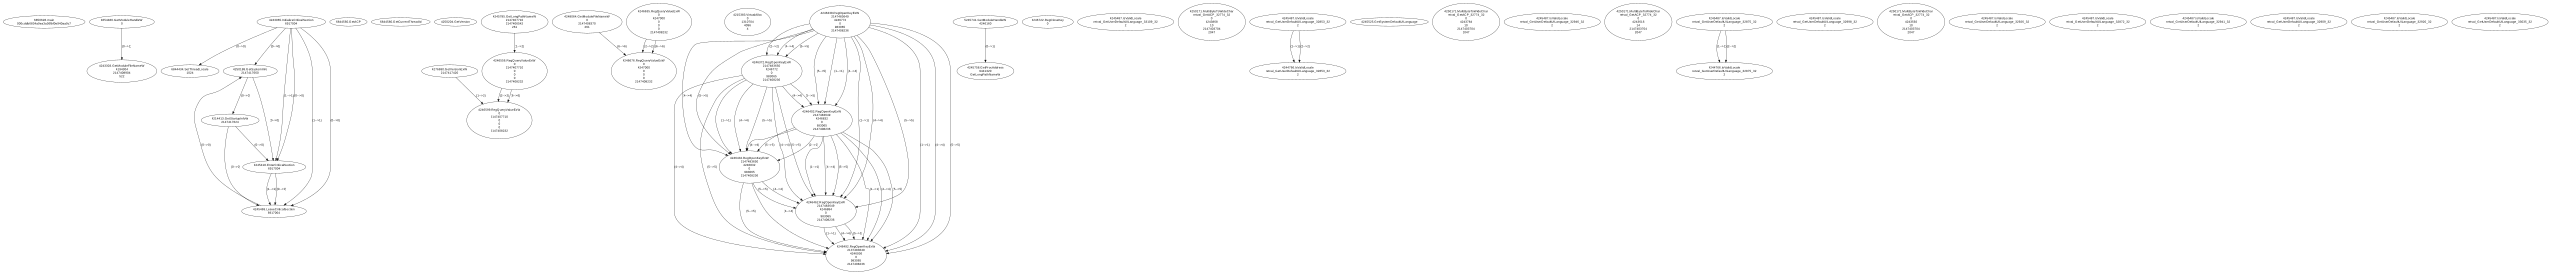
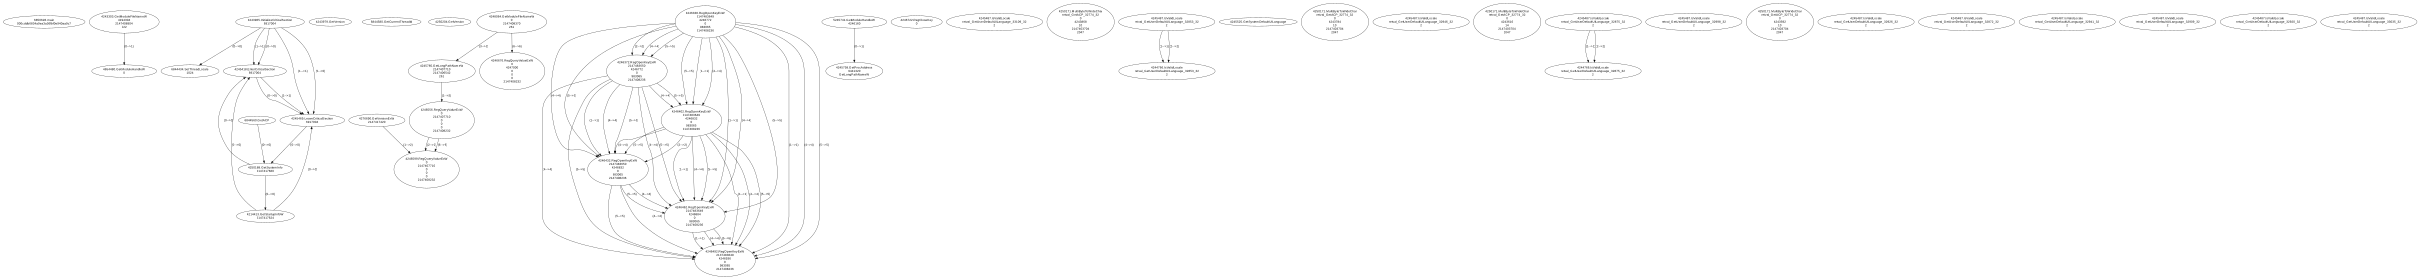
  digraph {
    fontname="Liberation Sans"
    node [fontname="Liberation Sans"]
    edge [fontname="Liberation Sans"]
    n1 [label="6850628.main\n000cddb6834a9ea3a36fbf0e940aa9c7"]
    n2 [label="4654480.GetModuleHandleW\n0"]
    n3 [label="4243303.GetModuleFileNameW\n4194304\n2147408904\n522"]
    n4 [label="6844434.SetThreadLocale\n1024"]
    n5 [label="4243965.InitializeCriticalSection\n6917004"]
    n6 [label="4250188.GetSystemInfo\n2147417660"]
    n7 [label="4245418.EnterCriticalSection\n6917004"]
    n8 [label="4245469.LeaveCriticalSection\n6917004"]
    n9 [label="4214413.GetStartupInfoW\n2147417624"]
+   n10 [label="4243979.GetVersion\n"]
    n11 [label="6844560.GetACP\n"]
    n12 [label="6844580.GetCurrentThreadId\n"]
    n13 [label="4250204.GetVersion\n"]
    n14 [label="4276690.GetVersionExW\n2147417420"]
    n15 [label="4246599.RegQueryValueExW\n0\n2147407710\n0\n0\n0\n2147408232"]
    n16 [label="4248064.GetModuleFileNameW\n0\n2147408370\n261"]
    n17 [label="4245785.GetLongPathNameW\n2147407710\n2147406542\n261"]
    n18 [label="4246676.RegQueryValueExW\n0\n4247000\n0\n0\n0\n2147408232"]
    n19 [label="4246556.RegQueryValueExW\n0\n2147407710\n0\n0\n0\n2147408232"]
-   n20 [label="4215383.VirtualAlloc\n0\n1310704\n4096\n4"]
    n21 [label="4246338.RegOpenKeyExW\n2147483649\n4246772\n0\n983065\n2147408236"]
    n22 [label="4246372.RegOpenKeyExW\n2147483650\n4246772\n0\n983065\n2147408236"]
    n23 [label="4246402.RegOpenKeyExW\n2147483649\n4246832\n0\n983065\n2147408236"]
    n24 [label="4246432.RegOpenKeyExW\n2147483650\n4246832\n0\n983065\n2147408236"]
    n25 [label="4246462.RegOpenKeyExW\n2147483649\n4246884\n0\n983065\n2147408236"]
    n26 [label="4246492.RegOpenKeyExW\n2137483649\n4246936\n0\n983065\n2147408236"]
    n27 [label="5245741.GetModuleHandleW\n4246160"]
    n28 [label="4245758.GetProcAddress\n9441320\nGetLongPathNameW"]
-   n29 [label="4246635.RegQueryValueExW\n0\n4247000\n0\n0\n0\n2147408232"]
    n30 [label="4246722.RegCloseKey\n0"]
    n31 [label="4245487.IsValidLocale\nretval_GetUserDefaultUILanguage_33109_32\n2"]
    n32 [label="4250171.MultiByteToWideChar\nretval_GetACP_32774_32\n0\n4243868\n10\n2147403704\n2047"]
    n33 [label="4245487.IsValidLocale\nretval_GetUserDefaultUILanguage_32853_32\n2"]
    n34 [label="4244766.IsValidLocale\nretval_GetUserDefaultUILanguage_32853_32\n2"]
    n35 [label="4245525.GetSystemDefaultUILanguage\n"]
    n36 [label="4250171.MultiByteToWideChar\nretval_GetACP_32774_32\n0\n4243784\n10\n2147403704\n2047"]
    n37 [label="4245487.IsValidLocale\nretval_GetUserDefaultUILanguage_32946_32\n2"]
    n38 [label="4250171.MultiByteToWideChar\nretval_GetACP_32774_32\n0\n4243616\n14\n2147403704\n2047"]
    n39 [label="4245487.IsValidLocale\nretval_GetUserDefaultUILanguage_32875_32\n2"]
    n40 [label="4244766.IsValidLocale\nretval_GetUserDefaultUILanguage_32875_32\n2"]
    n41 [label="4245487.IsValidLocale\nretval_GetUserDefaultUILanguage_32998_32\n2"]
    n42 [label="4250171.MultiByteToWideChar\nretval_GetACP_32774_32\n0\n4243592\n10\n2147403704\n2047"]
    n43 [label="4245487.IsValidLocale\nretval_GetUserDefaultUILanguage_32926_32\n2"]
    n44 [label="4245487.IsValidLocale\nretval_GetUserDefaultUILanguage_32872_32\n2"]
    n45 [label="4245487.IsValidLocale\nretval_GetUserDefaultUILanguage_32941_32\n2"]
    n46 [label="4245487.IsValidLocale\nretval_GetUserDefaultUILanguage_32909_32\n2"]
    n47 [label="4245487.IsValidLocale\nretval_GetUserDefaultUILanguage_32920_32\n2"]
    n48 [label="4245487.IsValidLocale\nretval_GetUserDefaultUILanguage_33035_32\n2"]
-   n2 -> n3 [label="(0-->1)"]
+   n3 -> n2 [label="(0-->1)"]
    n5 -> n4 [label="(0-->0)"]
-   n5 -> n6 [label="(0-->0)"]
+   n11 -> n6 [label="(0-->0)"]
    n5 -> n7 [label="(1-->1)"]
    n5 -> n7 [label="(0-->0)"]
    n5 -> n8 [label="(1-->1)"]
    n5 -> n8 [label="(0-->0)"]
    n6 -> n7 [label="(0-->0)"]
    n6 -> n9 [label="(0-->0)"]
    n7 -> n8 [label="(1-->1)"]
    n7 -> n8 [label="(0-->0)"]
    n8 -> n6 [label="(0-->0)"]
    n9 -> n7 [label="(0-->0)"]
    n9 -> n8 [label="(0-->0)"]
    n14 -> n15 [label="(1-->2)"]
+   n16 -> n17 [label="(3-->3)"]
    n16 -> n18 [label="(6-->6)"]
    n17 -> n19 [label="(1-->2)"]
    n19 -> n15 [label="(2-->2)"]
    n19 -> n15 [label="(6-->6)"]
    n21 -> n22 [label="(2-->2)"]
    n21 -> n22 [label="(4-->4)"]
    n21 -> n22 [label="(5-->5)"]
    n21 -> n23 [label="(1-->1)"]
    n21 -> n23 [label="(4-->4)"]
    n21 -> n23 [label="(5-->5)"]
    n21 -> n24 [label="(4-->4)"]
    n21 -> n24 [label="(5-->5)"]
    n21 -> n25 [label="(1-->1)"]
    n21 -> n25 [label="(4-->4)"]
    n21 -> n25 [label="(5-->5)"]
    n21 -> n26 [label="(1-->1)"]
    n21 -> n26 [label="(4-->4)"]
    n21 -> n26 [label="(5-->5)"]
    n22 -> n23 [label="(4-->4)"]
    n22 -> n23 [label="(5-->5)"]
    n22 -> n24 [label="(1-->1)"]
    n22 -> n24 [label="(4-->4)"]
    n22 -> n24 [label="(5-->5)"]
    n22 -> n25 [label="(4-->4)"]
    n22 -> n25 [label="(5-->5)"]
    n22 -> n26 [label="(4-->4)"]
    n22 -> n26 [label="(5-->5)"]
    n23 -> n24 [label="(2-->2)"]
    n23 -> n24 [label="(4-->4)"]
    n23 -> n24 [label="(5-->5)"]
    n23 -> n25 [label="(1-->1)"]
    n23 -> n25 [label="(4-->4)"]
    n23 -> n25 [label="(5-->5)"]
    n23 -> n26 [label="(1-->1)"]
    n23 -> n26 [label="(4-->4)"]
    n23 -> n26 [label="(5-->5)"]
    n24 -> n25 [label="(4-->4)"]
    n24 -> n25 [label="(5-->5)"]
    n24 -> n26 [label="(4-->4)"]
    n24 -> n26 [label="(5-->5)"]
    n25 -> n26 [label="(1-->1)"]
    n25 -> n26 [label="(4-->4)"]
    n25 -> n26 [label="(5-->5)"]
    n27 -> n28 [label="(0-->1)"]
-   n29 -> n18 [label="(2-->2)"]
-   n29 -> n18 [label="(6-->6)"]
    n33 -> n34 [label="(1-->1)"]
    n33 -> n34 [label="(2-->2)"]
    n39 -> n40 [label="(1-->1)"]
    n39 -> n40 [label="(2-->2)"]
  }
